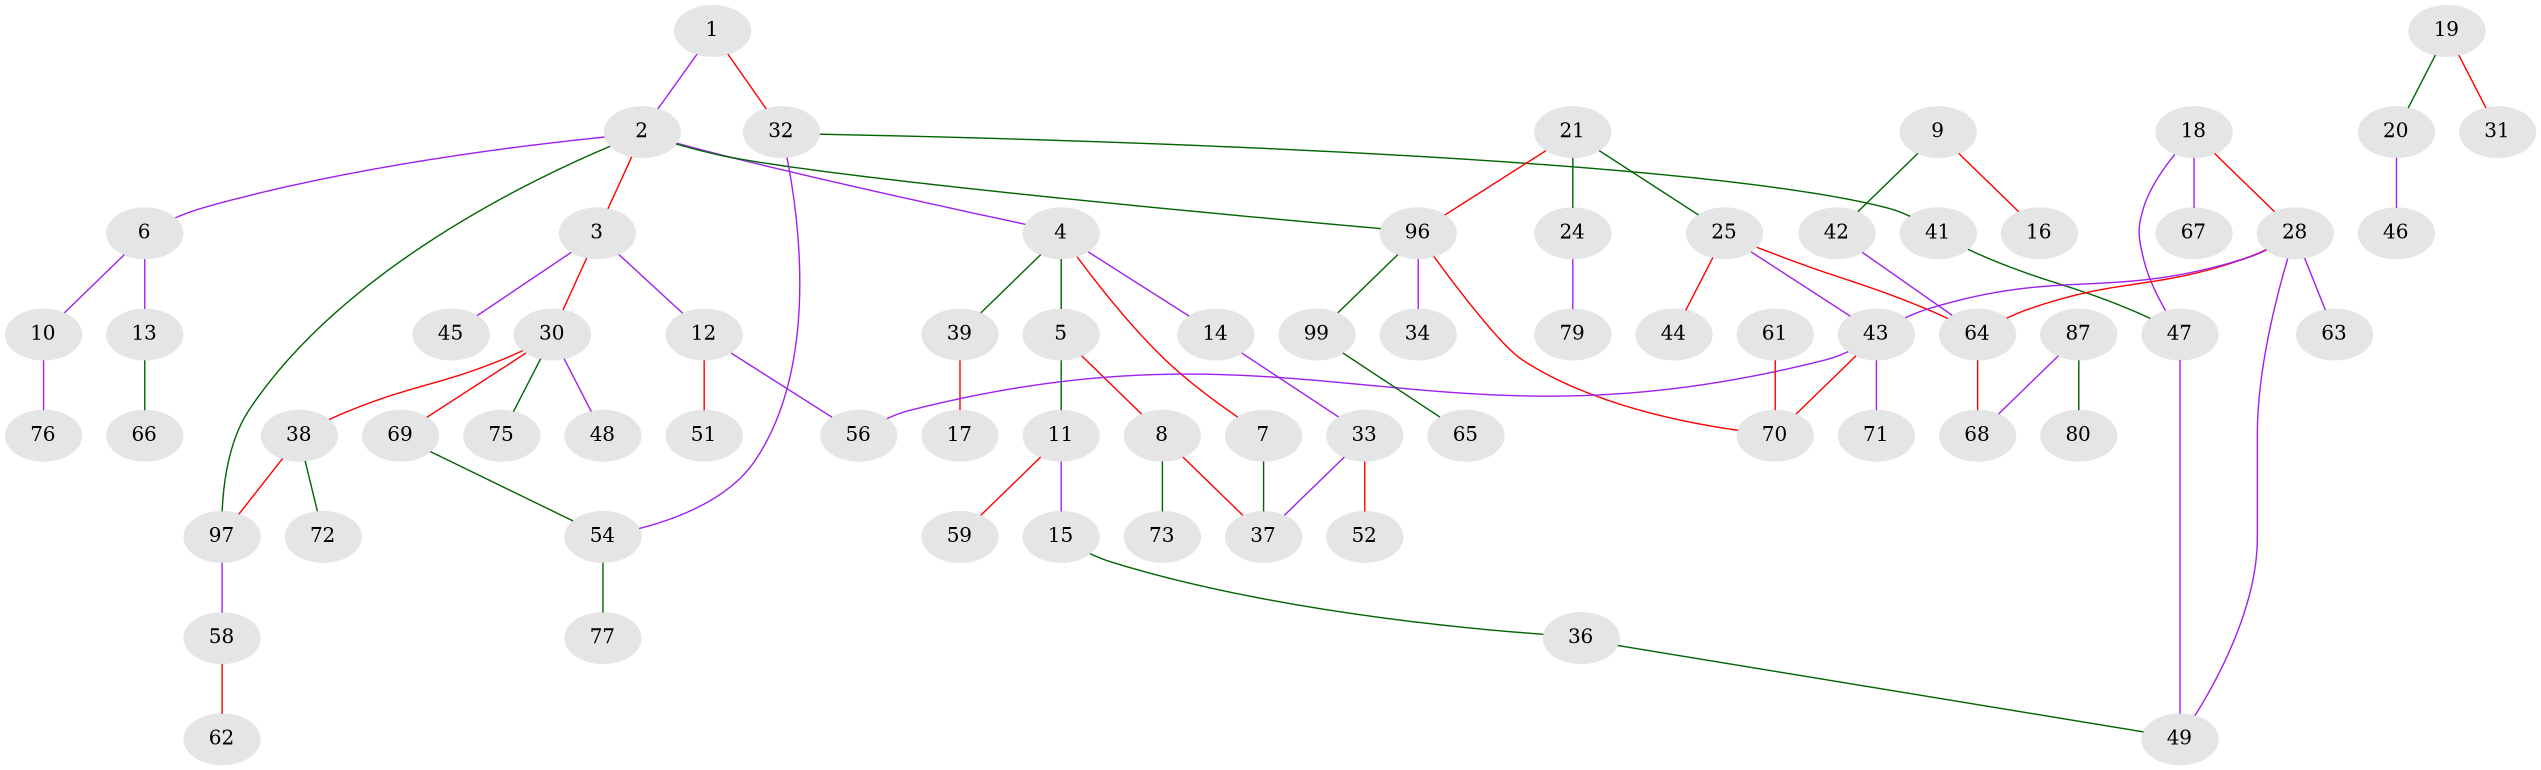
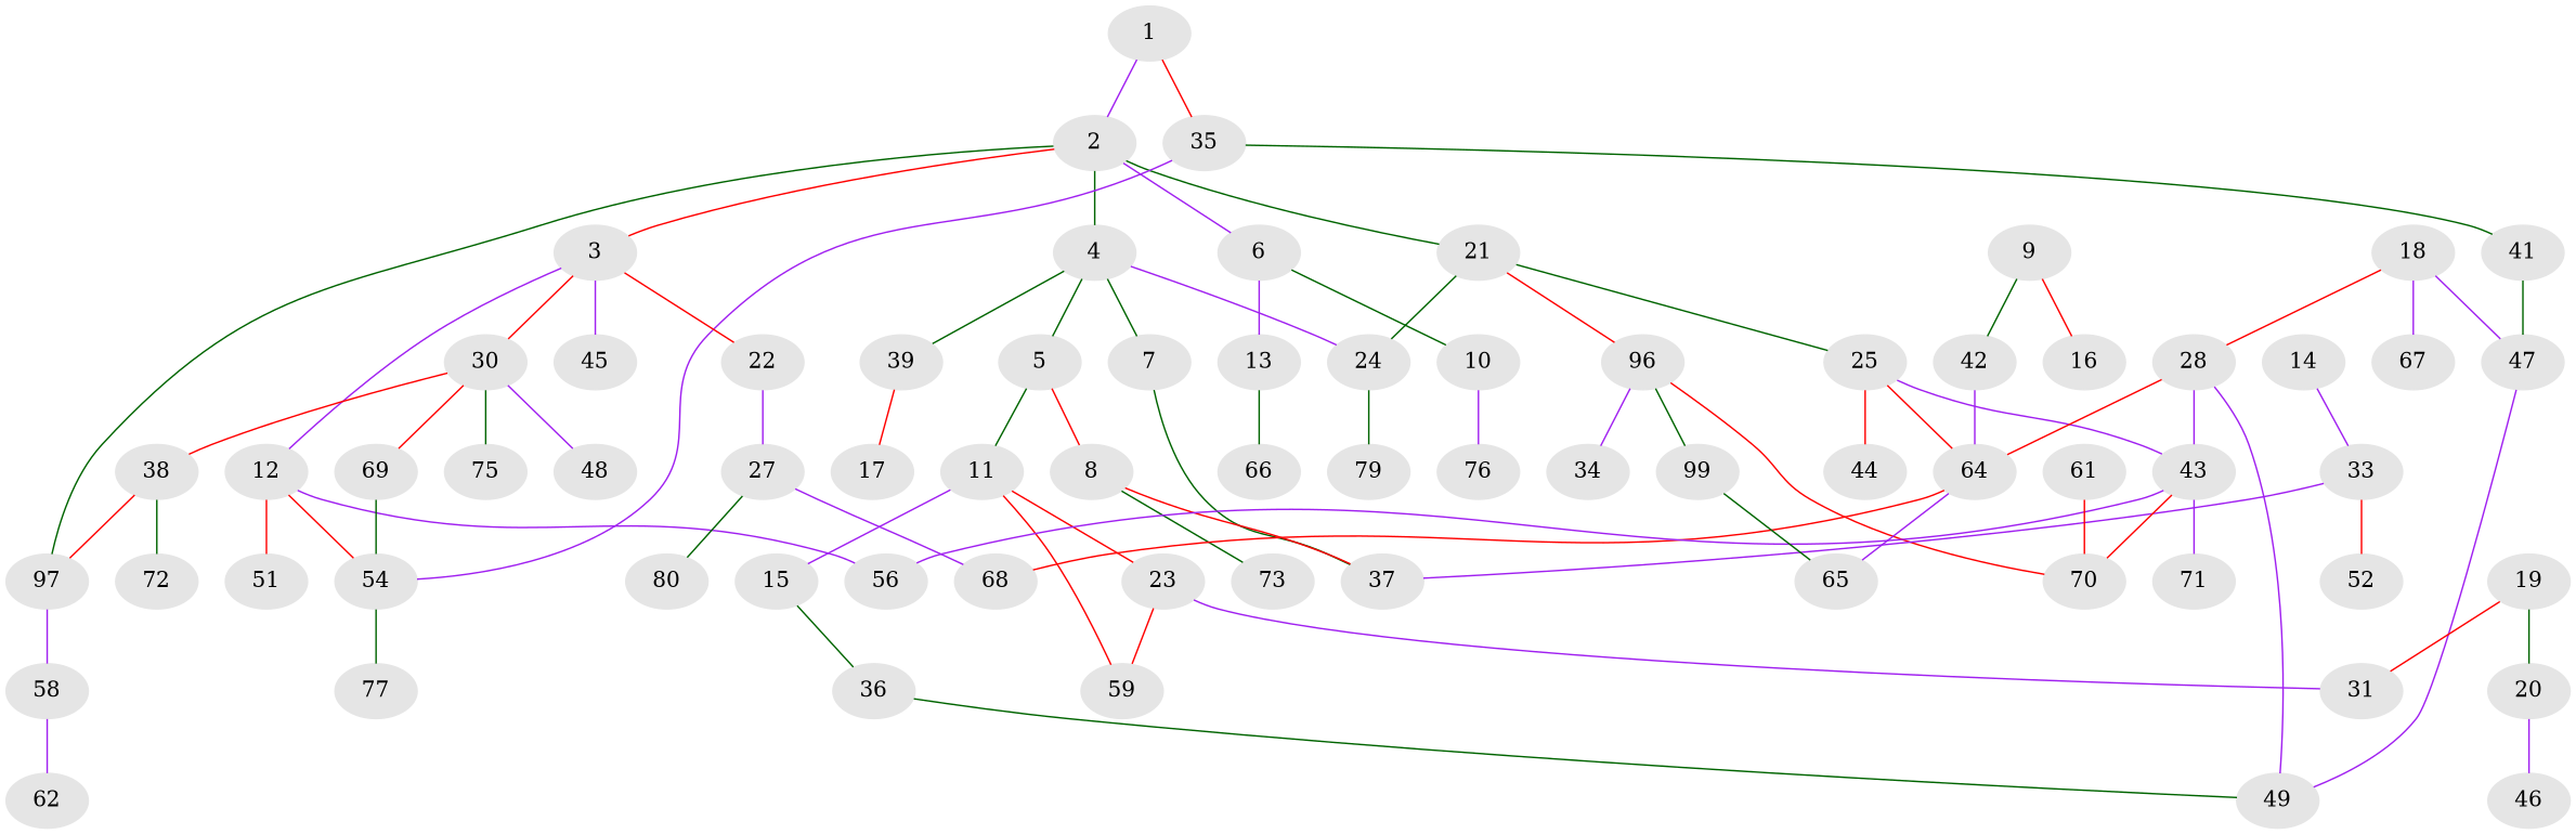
  graph {
    node [color=gray90 style=filled]
    edge [color=purple]
    1
    2
-   32
+   32 [label=35]
    3
    4
    6
    21
    n8 [label=97]
    9
    16
    42
    54
    41
    12
+   22
    30
    45
    5
    7
    14
    39
    10
    13
    24
    25
    n26 [label=96]
    58
    51
    56
-   27 [label=87]
+   27
    48
    38
    69
    75
    8
    11
    37
    33
    17
    73
    15
+   23
    59
    76
    66
    18
    28
    47
    67
    64
    36
    19
    20
    31
    77
    52
    49
    43
-   63
    46
    62
    n62 [label=79]
    44
    n64 [label=99]
    34
    70
    n67 [label=80]
    68
    71
    65
    72
    61
    1 -- 2
    1 -- 32 [color=red]
    2 -- 3 [color=red]
-   2 -- 4
+   2 -- 4 [color=darkgreen]
    2 -- 6
-   2 -- n26 [color=darkgreen]
+   2 -- 21 [color=darkgreen]
    2 -- n8 [color=darkgreen]
    32 -- 54
    32 -- 41 [color=darkgreen]
    3 -- 12
+   3 -- 22 [color=red]
    3 -- 30 [color=red]
    3 -- 45
    4 -- 5 [color=darkgreen]
-   4 -- 7 [color=red]
-   4 -- 14
+   4 -- 7 [color=darkgreen]
+   4 -- 24
    4 -- 39 [color=darkgreen]
-   6 -- 10
+   6 -- 10 [color=darkgreen]
    6 -- 13
    21 -- 24 [color=darkgreen]
    21 -- 25 [color=darkgreen]
    21 -- n26 [color=red]
    n8 -- 58
    9 -- 16 [color=red]
    9 -- 42 [color=darkgreen]
    42 -- 64
    54 -- 77 [color=darkgreen]
    41 -- 47 [color=darkgreen]
+   12 -- 54 [color=red]
    12 -- 51 [color=red]
    12 -- 56
+   22 -- 27
    30 -- 48
    30 -- 38 [color=red]
    30 -- 69 [color=red]
    30 -- 75 [color=darkgreen]
    5 -- 8 [color=red]
    5 -- 11 [color=darkgreen]
    7 -- 37 [color=darkgreen]
    14 -- 33
    39 -- 17 [color=red]
    10 -- 76
    13 -- 66 [color=darkgreen]
-   24 -- n62
+   24 -- n62 [color=darkgreen]
    25 -- 64 [color=red]
    25 -- 43
    25 -- 44 [color=red]
    n26 -- n64 [color=darkgreen]
    n26 -- 34
    n26 -- 70 [color=red]
-   58 -- 62 [color=red]
+   58 -- 62
    27 -- n67 [color=darkgreen]
    27 -- 68
    38 -- n8 [color=red]
    38 -- 72 [color=darkgreen]
    69 -- 54 [color=darkgreen]
    8 -- 37 [color=red]
    8 -- 73 [color=darkgreen]
    11 -- 15
+   11 -- 23 [color=red]
    11 -- 59 [color=red]
    33 -- 37
    33 -- 52 [color=red]
    15 -- 36 [color=darkgreen]
+   23 -- 59 [color=red]
+   23 -- 31
    18 -- 28 [color=red]
    18 -- 47
    18 -- 67
    28 -- 64 [color=red]
    28 -- 49
    28 -- 43
-   28 -- 63
    47 -- 49
    64 -- 68 [color=red]
+   64 -- 65
    36 -- 49 [color=darkgreen]
    19 -- 20 [color=darkgreen]
    19 -- 31 [color=red]
    20 -- 46
    43 -- 56
    43 -- 70 [color=red]
    43 -- 71
    n64 -- 65 [color=darkgreen]
    61 -- 70 [color=red]
  }
